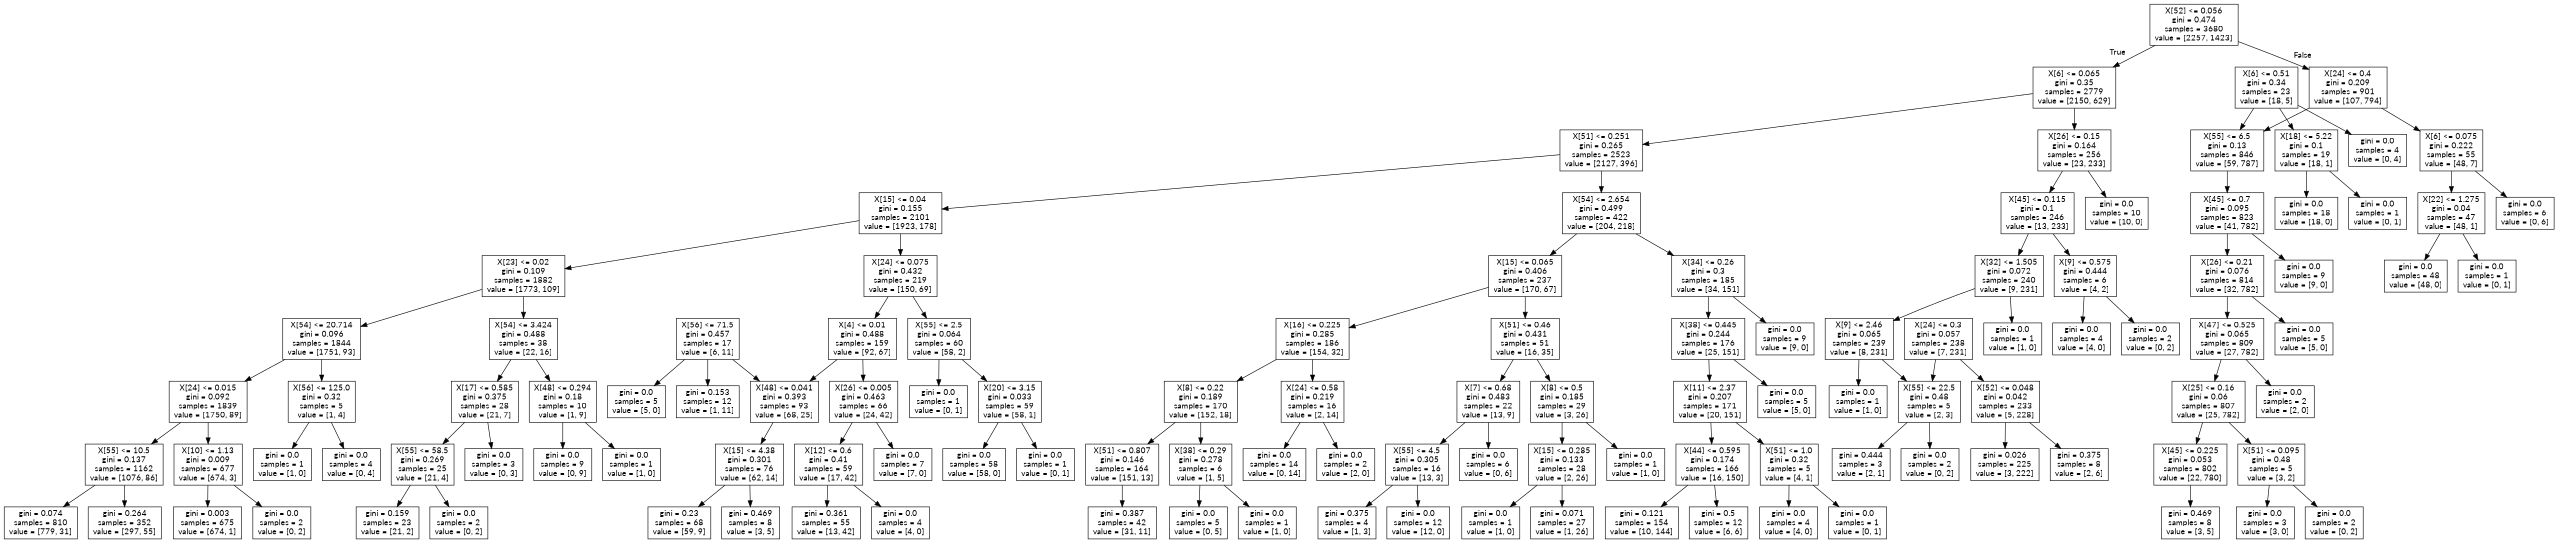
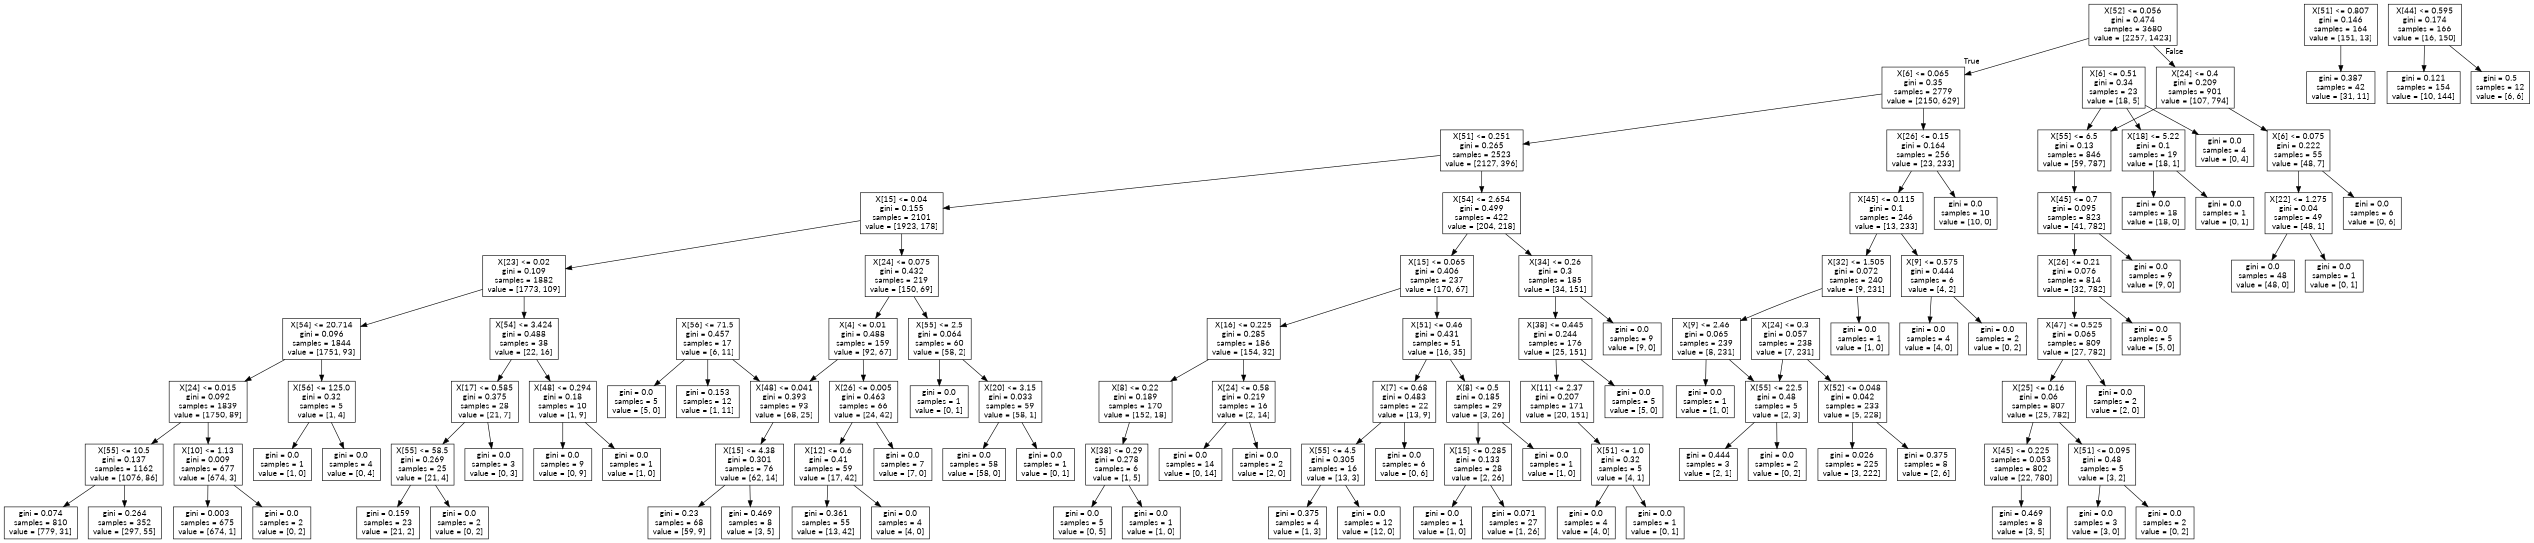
  digraph {
    fontname=Lato
    node [fontname=Lato shape=box]
    edge [fontname=Lato]
    n1 [label="X[52] <= 0.056\ngini = 0.474\nsamples = 3680\nvalue = [2257, 1423]"]
    n2 [label="X[6] <= 0.065\ngini = 0.35\nsamples = 2779\nvalue = [2150, 629]"]
    n3 [label="X[24] <= 0.4\ngini = 0.209\nsamples = 901\nvalue = [107, 794]"]
    n4 [label="X[51] <= 0.251\ngini = 0.265\nsamples = 2523\nvalue = [2127, 396]"]
    n5 [label="X[26] <= 0.15\ngini = 0.164\nsamples = 256\nvalue = [23, 233]"]
    n6 [label="X[55] <= 6.5\ngini = 0.13\nsamples = 846\nvalue = [59, 787]"]
    n7 [label="X[6] <= 0.075\ngini = 0.222\nsamples = 55\nvalue = [48, 7]"]
    n8 [label="X[15] <= 0.04\ngini = 0.155\nsamples = 2101\nvalue = [1923, 178]"]
    n9 [label="X[54] <= 2.654\ngini = 0.499\nsamples = 422\nvalue = [204, 218]"]
    n10 [label="X[45] <= 0.115\ngini = 0.1\nsamples = 246\nvalue = [13, 233]"]
    n11 [label="gini = 0.0\nsamples = 10\nvalue = [10, 0]"]
    n12 [label="X[23] <= 0.02\ngini = 0.109\nsamples = 1882\nvalue = [1773, 109]"]
    n13 [label="X[24] <= 0.075\ngini = 0.432\nsamples = 219\nvalue = [150, 69]"]
    n14 [label="X[15] <= 0.065\ngini = 0.406\nsamples = 237\nvalue = [170, 67]"]
    n15 [label="X[34] <= 0.26\ngini = 0.3\nsamples = 185\nvalue = [34, 151]"]
    n16 [label="X[54] <= 20.714\ngini = 0.096\nsamples = 1844\nvalue = [1751, 93]"]
    n17 [label="X[54] <= 3.424\ngini = 0.488\nsamples = 38\nvalue = [22, 16]"]
    n18 [label="X[4] <= 0.01\ngini = 0.488\nsamples = 159\nvalue = [92, 67]"]
    n19 [label="X[55] <= 2.5\ngini = 0.064\nsamples = 60\nvalue = [58, 2]"]
    n20 [label="X[24] <= 0.015\ngini = 0.092\nsamples = 1839\nvalue = [1750, 89]"]
    n21 [label="X[56] <= 125.0\ngini = 0.32\nsamples = 5\nvalue = [1, 4]"]
    n22 [label="X[17] <= 0.585\ngini = 0.375\nsamples = 28\nvalue = [21, 7]"]
    n23 [label="X[48] <= 0.294\ngini = 0.18\nsamples = 10\nvalue = [1, 9]"]
    n24 [label="X[55] <= 10.5\ngini = 0.137\nsamples = 1162\nvalue = [1076, 86]"]
    n25 [label="X[10] <= 1.13\ngini = 0.009\nsamples = 677\nvalue = [674, 3]"]
    n26 [label="gini = 0.0\nsamples = 1\nvalue = [1, 0]"]
    n27 [label="gini = 0.0\nsamples = 4\nvalue = [0, 4]"]
    n28 [label="gini = 0.074\nsamples = 810\nvalue = [779, 31]"]
    n29 [label="gini = 0.264\nsamples = 352\nvalue = [297, 55]"]
    n30 [label="gini = 0.003\nsamples = 675\nvalue = [674, 1]"]
    n31 [label="gini = 0.0\nsamples = 2\nvalue = [0, 2]"]
    n32 [label="X[55] <= 58.5\ngini = 0.269\nsamples = 25\nvalue = [21, 4]"]
    n33 [label="gini = 0.0\nsamples = 3\nvalue = [0, 3]"]
    n34 [label="gini = 0.0\nsamples = 9\nvalue = [0, 9]"]
    n35 [label="gini = 0.0\nsamples = 1\nvalue = [1, 0]"]
    n36 [label="gini = 0.159\nsamples = 23\nvalue = [21, 2]"]
    n37 [label="gini = 0.0\nsamples = 2\nvalue = [0, 2]"]
    n38 [label="X[48] <= 0.041\ngini = 0.393\nsamples = 93\nvalue = [68, 25]"]
    n39 [label="X[26] <= 0.005\ngini = 0.463\nsamples = 66\nvalue = [24, 42]"]
    n40 [label="gini = 0.0\nsamples = 1\nvalue = [0, 1]"]
    n41 [label="X[20] <= 3.15\ngini = 0.033\nsamples = 59\nvalue = [58, 1]"]
    n42 [label="X[15] <= 4.38\ngini = 0.301\nsamples = 76\nvalue = [62, 14]"]
    n43 [label="X[12] <= 0.6\ngini = 0.41\nsamples = 59\nvalue = [17, 42]"]
    n44 [label="gini = 0.0\nsamples = 7\nvalue = [7, 0]"]
    n45 [label="gini = 0.23\nsamples = 68\nvalue = [59, 9]"]
    n46 [label="gini = 0.469\nsamples = 8\nvalue = [3, 5]"]
    n47 [label="X[56] <= 71.5\ngini = 0.457\nsamples = 17\nvalue = [6, 11]"]
    n48 [label="gini = 0.0\nsamples = 5\nvalue = [5, 0]"]
    n49 [label="gini = 0.153\nsamples = 12\nvalue = [1, 11]"]
    n50 [label="gini = 0.361\nsamples = 55\nvalue = [13, 42]"]
    n51 [label="gini = 0.0\nsamples = 4\nvalue = [4, 0]"]
    n52 [label="gini = 0.0\nsamples = 58\nvalue = [58, 0]"]
    n53 [label="gini = 0.0\nsamples = 1\nvalue = [0, 1]"]
    n54 [label="X[16] <= 0.225\ngini = 0.285\nsamples = 186\nvalue = [154, 32]"]
    n55 [label="X[51] <= 0.46\ngini = 0.431\nsamples = 51\nvalue = [16, 35]"]
    n56 [label="X[38] <= 0.445\ngini = 0.244\nsamples = 176\nvalue = [25, 151]"]
    n57 [label="gini = 0.0\nsamples = 9\nvalue = [9, 0]"]
    n58 [label="X[8] <= 0.22\ngini = 0.189\nsamples = 170\nvalue = [152, 18]"]
    n59 [label="X[24] <= 0.58\ngini = 0.219\nsamples = 16\nvalue = [2, 14]"]
    n60 [label="X[7] <= 0.68\ngini = 0.483\nsamples = 22\nvalue = [13, 9]"]
    n61 [label="X[8] <= 0.5\ngini = 0.185\nsamples = 29\nvalue = [3, 26]"]
    n62 [label="X[51] <= 0.807\ngini = 0.146\nsamples = 164\nvalue = [151, 13]"]
    n63 [label="X[38] <= 0.29\ngini = 0.278\nsamples = 6\nvalue = [1, 5]"]
    n64 [label="gini = 0.0\nsamples = 14\nvalue = [0, 14]"]
    n65 [label="gini = 0.0\nsamples = 2\nvalue = [2, 0]"]
    n66 [label="gini = 0.387\nsamples = 42\nvalue = [31, 11]"]
    n67 [label="gini = 0.0\nsamples = 5\nvalue = [0, 5]"]
    n68 [label="gini = 0.0\nsamples = 1\nvalue = [1, 0]"]
    n69 [label="X[55] <= 4.5\ngini = 0.305\nsamples = 16\nvalue = [13, 3]"]
    n70 [label="gini = 0.0\nsamples = 6\nvalue = [0, 6]"]
    n71 [label="X[15] <= 0.285\ngini = 0.133\nsamples = 28\nvalue = [2, 26]"]
    n72 [label="gini = 0.0\nsamples = 1\nvalue = [1, 0]"]
    n73 [label="gini = 0.375\nsamples = 4\nvalue = [1, 3]"]
    n74 [label="gini = 0.0\nsamples = 12\nvalue = [12, 0]"]
    n75 [label="gini = 0.0\nsamples = 1\nvalue = [1, 0]"]
    n76 [label="gini = 0.071\nsamples = 27\nvalue = [1, 26]"]
    n77 [label="X[11] <= 2.37\ngini = 0.207\nsamples = 171\nvalue = [20, 151]"]
    n78 [label="gini = 0.0\nsamples = 5\nvalue = [5, 0]"]
    n79 [label="X[44] <= 0.595\ngini = 0.174\nsamples = 166\nvalue = [16, 150]"]
    n80 [label="X[51] <= 1.0\ngini = 0.32\nsamples = 5\nvalue = [4, 1]"]
    n81 [label="gini = 0.121\nsamples = 154\nvalue = [10, 144]"]
    n82 [label="gini = 0.5\nsamples = 12\nvalue = [6, 6]"]
    n83 [label="gini = 0.0\nsamples = 4\nvalue = [4, 0]"]
    n84 [label="gini = 0.0\nsamples = 1\nvalue = [0, 1]"]
    n85 [label="X[32] <= 1.505\ngini = 0.072\nsamples = 240\nvalue = [9, 231]"]
    n86 [label="X[9] <= 0.575\ngini = 0.444\nsamples = 6\nvalue = [4, 2]"]
    n87 [label="X[9] <= 2.46\ngini = 0.065\nsamples = 239\nvalue = [8, 231]"]
    n88 [label="gini = 0.0\nsamples = 1\nvalue = [1, 0]"]
    n89 [label="gini = 0.0\nsamples = 4\nvalue = [4, 0]"]
    n90 [label="gini = 0.0\nsamples = 2\nvalue = [0, 2]"]
    n91 [label="gini = 0.0\nsamples = 1\nvalue = [1, 0]"]
    n92 [label="X[55] <= 22.5\ngini = 0.48\nsamples = 5\nvalue = [2, 3]"]
    n93 [label="X[24] <= 0.3\ngini = 0.057\nsamples = 238\nvalue = [7, 231]"]
    n94 [label="X[52] <= 0.048\ngini = 0.042\nsamples = 233\nvalue = [5, 228]"]
    n95 [label="gini = 0.026\nsamples = 225\nvalue = [3, 222]"]
    n96 [label="gini = 0.375\nsamples = 8\nvalue = [2, 6]"]
    n97 [label="gini = 0.444\nsamples = 3\nvalue = [2, 1]"]
    n98 [label="gini = 0.0\nsamples = 2\nvalue = [0, 2]"]
    n99 [label="X[45] <= 0.7\ngini = 0.095\nsamples = 823\nvalue = [41, 782]"]
-   n100 [label="X[22] <= 1.275\ngini = 0.04\nsamples = 47\nvalue = [48, 1]"]
+   n100 [label="X[22] <= 1.275\ngini = 0.04\nsamples = 49\nvalue = [48, 1]"]
    n101 [label="gini = 0.0\nsamples = 6\nvalue = [0, 6]"]
    n102 [label="X[6] <= 0.51\ngini = 0.34\nsamples = 23\nvalue = [18, 5]"]
    n103 [label="X[18] <= 5.22\ngini = 0.1\nsamples = 19\nvalue = [18, 1]"]
    n104 [label="gini = 0.0\nsamples = 4\nvalue = [0, 4]"]
    n105 [label="X[26] <= 0.21\ngini = 0.076\nsamples = 814\nvalue = [32, 782]"]
    n106 [label="gini = 0.0\nsamples = 9\nvalue = [9, 0]"]
    n107 [label="gini = 0.0\nsamples = 18\nvalue = [18, 0]"]
    n108 [label="gini = 0.0\nsamples = 1\nvalue = [0, 1]"]
    n109 [label="X[47] <= 0.525\ngini = 0.065\nsamples = 809\nvalue = [27, 782]"]
    n110 [label="gini = 0.0\nsamples = 5\nvalue = [5, 0]"]
    n111 [label="X[25] <= 0.16\ngini = 0.06\nsamples = 807\nvalue = [25, 782]"]
    n112 [label="gini = 0.0\nsamples = 2\nvalue = [2, 0]"]
-   n113 [label="X[45] <= 0.225\ngini = 0.053\nsamples = 802\nvalue = [22, 780]"]
+   n113 [label="X[45] <= 0.225\nsamples = 0.053\nsamples = 802\nvalue = [22, 780]"]
    n114 [label="X[51] <= 0.095\ngini = 0.48\nsamples = 5\nvalue = [3, 2]"]
    n115 [label="gini = 0.469\nsamples = 8\nvalue = [3, 5]"]
    n116 [label="gini = 0.0\nsamples = 3\nvalue = [3, 0]"]
    n117 [label="gini = 0.0\nsamples = 2\nvalue = [0, 2]"]
    n118 [label="gini = 0.0\nsamples = 48\nvalue = [48, 0]"]
    n119 [label="gini = 0.0\nsamples = 1\nvalue = [0, 1]"]
    n1 -> n2 [headlabel=True labelangle=45 labeldistance=2.5]
    n1 -> n3 [headlabel=False labelangle=-45 labeldistance=2.5]
    n2 -> n4
    n2 -> n5
    n3 -> n6
    n3 -> n7
    n4 -> n8
    n4 -> n9
    n5 -> n10
    n5 -> n11
    n6 -> n99
    n7 -> n100
    n7 -> n101
    n8 -> n12
    n8 -> n13
    n9 -> n14
    n9 -> n15
    n10 -> n85
    n10 -> n86
    n12 -> n16
    n12 -> n17
    n13 -> n18
    n13 -> n19
    n14 -> n54
    n14 -> n55
    n15 -> n56
    n15 -> n57
    n16 -> n20
    n16 -> n21
    n17 -> n22
    n17 -> n23
    n18 -> n38
    n18 -> n39
    n19 -> n40
    n19 -> n41
    n20 -> n24
    n20 -> n25
    n21 -> n26
    n21 -> n27
    n22 -> n32
    n22 -> n33
    n23 -> n34
    n23 -> n35
    n24 -> n28
    n24 -> n29
    n25 -> n30
    n25 -> n31
    n32 -> n36
    n32 -> n37
    n38 -> n42
    n39 -> n43
    n39 -> n44
    n41 -> n52
    n41 -> n53
    n42 -> n45
    n42 -> n46
    n43 -> n50
    n43 -> n51
    n47 -> n38
    n47 -> n48
    n47 -> n49
    n54 -> n58
    n54 -> n59
    n55 -> n60
    n55 -> n61
    n56 -> n77
    n56 -> n78
-   n58 -> n62
    n58 -> n63
    n59 -> n64
    n59 -> n65
    n60 -> n69
    n60 -> n70
    n61 -> n71
    n61 -> n72
    n62 -> n66
    n63 -> n67
    n63 -> n68
    n69 -> n73
    n69 -> n74
    n71 -> n75
    n71 -> n76
-   n77 -> n79
    n77 -> n80
    n79 -> n81
    n79 -> n82
    n80 -> n83
    n80 -> n84
    n85 -> n87
    n85 -> n88
    n86 -> n89
    n86 -> n90
    n87 -> n91
    n87 -> n92
    n92 -> n97
    n92 -> n98
    n93 -> n92
    n93 -> n94
    n94 -> n95
    n94 -> n96
    n99 -> n105
    n99 -> n106
    n100 -> n118
    n100 -> n119
    n102 -> n6
    n102 -> n103
    n102 -> n104
    n103 -> n107
    n103 -> n108
    n105 -> n109
    n105 -> n110
    n109 -> n111
    n109 -> n112
    n111 -> n113
    n111 -> n114
    n113 -> n115
    n114 -> n116
    n114 -> n117
  }
